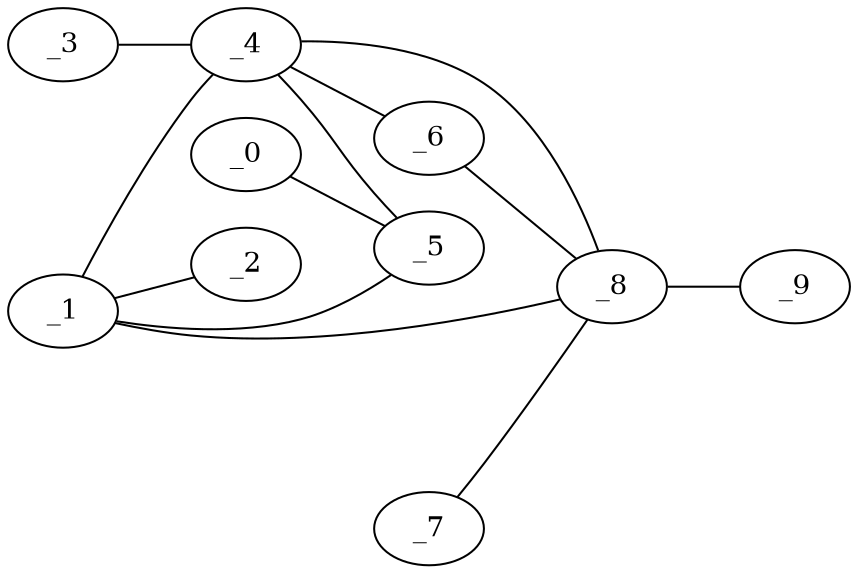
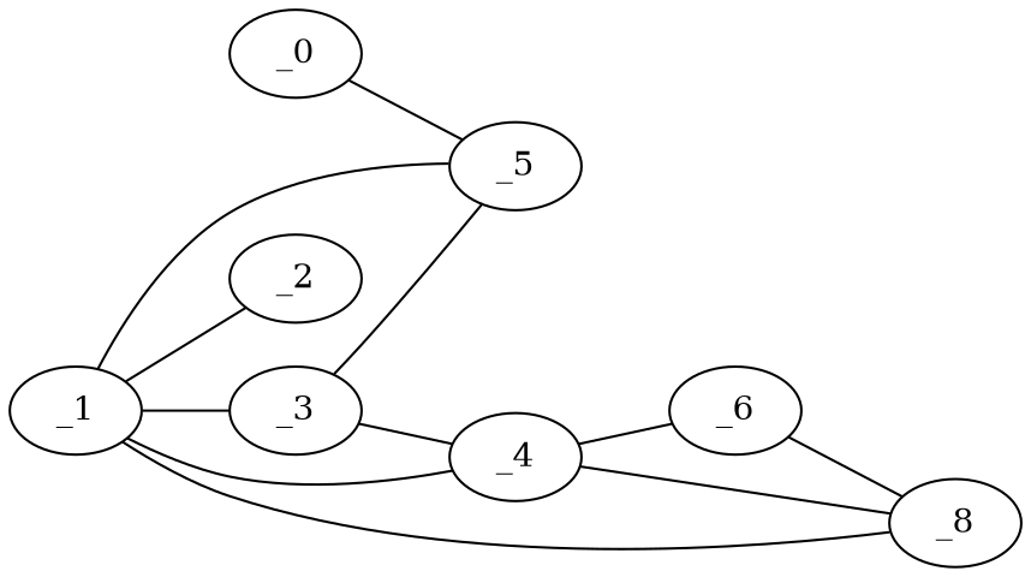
  graph {
    rankdir=LR
    node [y=48]
    edge [valence=1]
    _0 [x=43 y=23]
    _5 [x=94 y=21]
    _1 [x=49 y=34]
    _2 [x=61]
    _3 [x=67]
    _4 [x=72]
    _6 [x=113 y=28]
    _8 [x=124 y=36]
-   _7 [x=119 y=21]
-   _9 [x=126 y=42]
    _0 -- _5
    _1 -- _5 [valence=2]
    _1 -- _2
+   _1 -- _3
    _1 -- _4 [valence=2]
    _3 -- _4
-   _4 -- _5 [valence=2]
+   _3 -- _5 [valence=2]
    _4 -- _6 [valence=2]
    _4 -- _8
    _6 -- _8 [valence=2]
    _8 -- _1
-   _8 -- _9
-   _7 -- _8
  }
